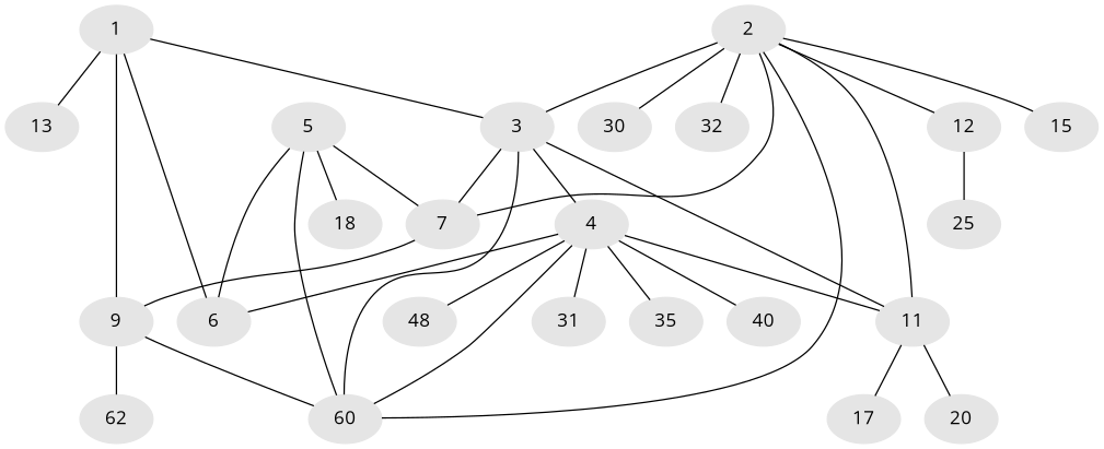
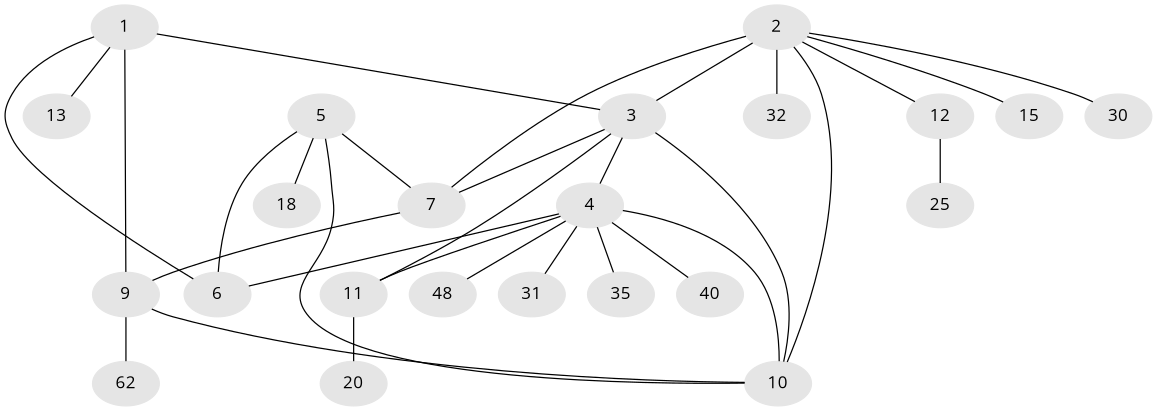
  graph {
    fontname="Open Sans"
    node [color=gray90 fontname="Open Sans" style=filled]
    edge [fontname="Open Sans"]
    1 [super="+36"]
    6 [super="+33"]
    9 [super="+21+28"]
    13
    3 [super="+16"]
    2 [super="+8+27+34+44"]
    7 [super="+43"]
-   10 [super="+39+45" label=60]
+   10 [super="+39+45"]
    11 [super="+23"]
    12
    15 [super="+19+38"]
    30
    32
    n14 [label=62]
    4 [super="+24+26+14"]
-   17
    20
    25
    31
    35
    40
    48
    5
    18
    1 -- 6
    1 -- 9 [weight=2]
    1 -- 13
    1 -- 3
    9 -- 10
    9 -- n14
    3 -- 7
    3 -- 10
    3 -- 11
    3 -- 4
    2 -- 3 [weight=3]
    2 -- 7
    2 -- 10
-   2 -- 11
    2 -- 12
    2 -- 15
    2 -- 30
    2 -- 32
    7 -- 9
-   11 -- 17
    11 -- 20
    12 -- 25
    4 -- 6
    4 -- 10
    4 -- 11
    4 -- 31
    4 -- 35
    4 -- 40
    4 -- 48
    5 -- 6
    5 -- 7
    5 -- 10
    5 -- 18
  }
